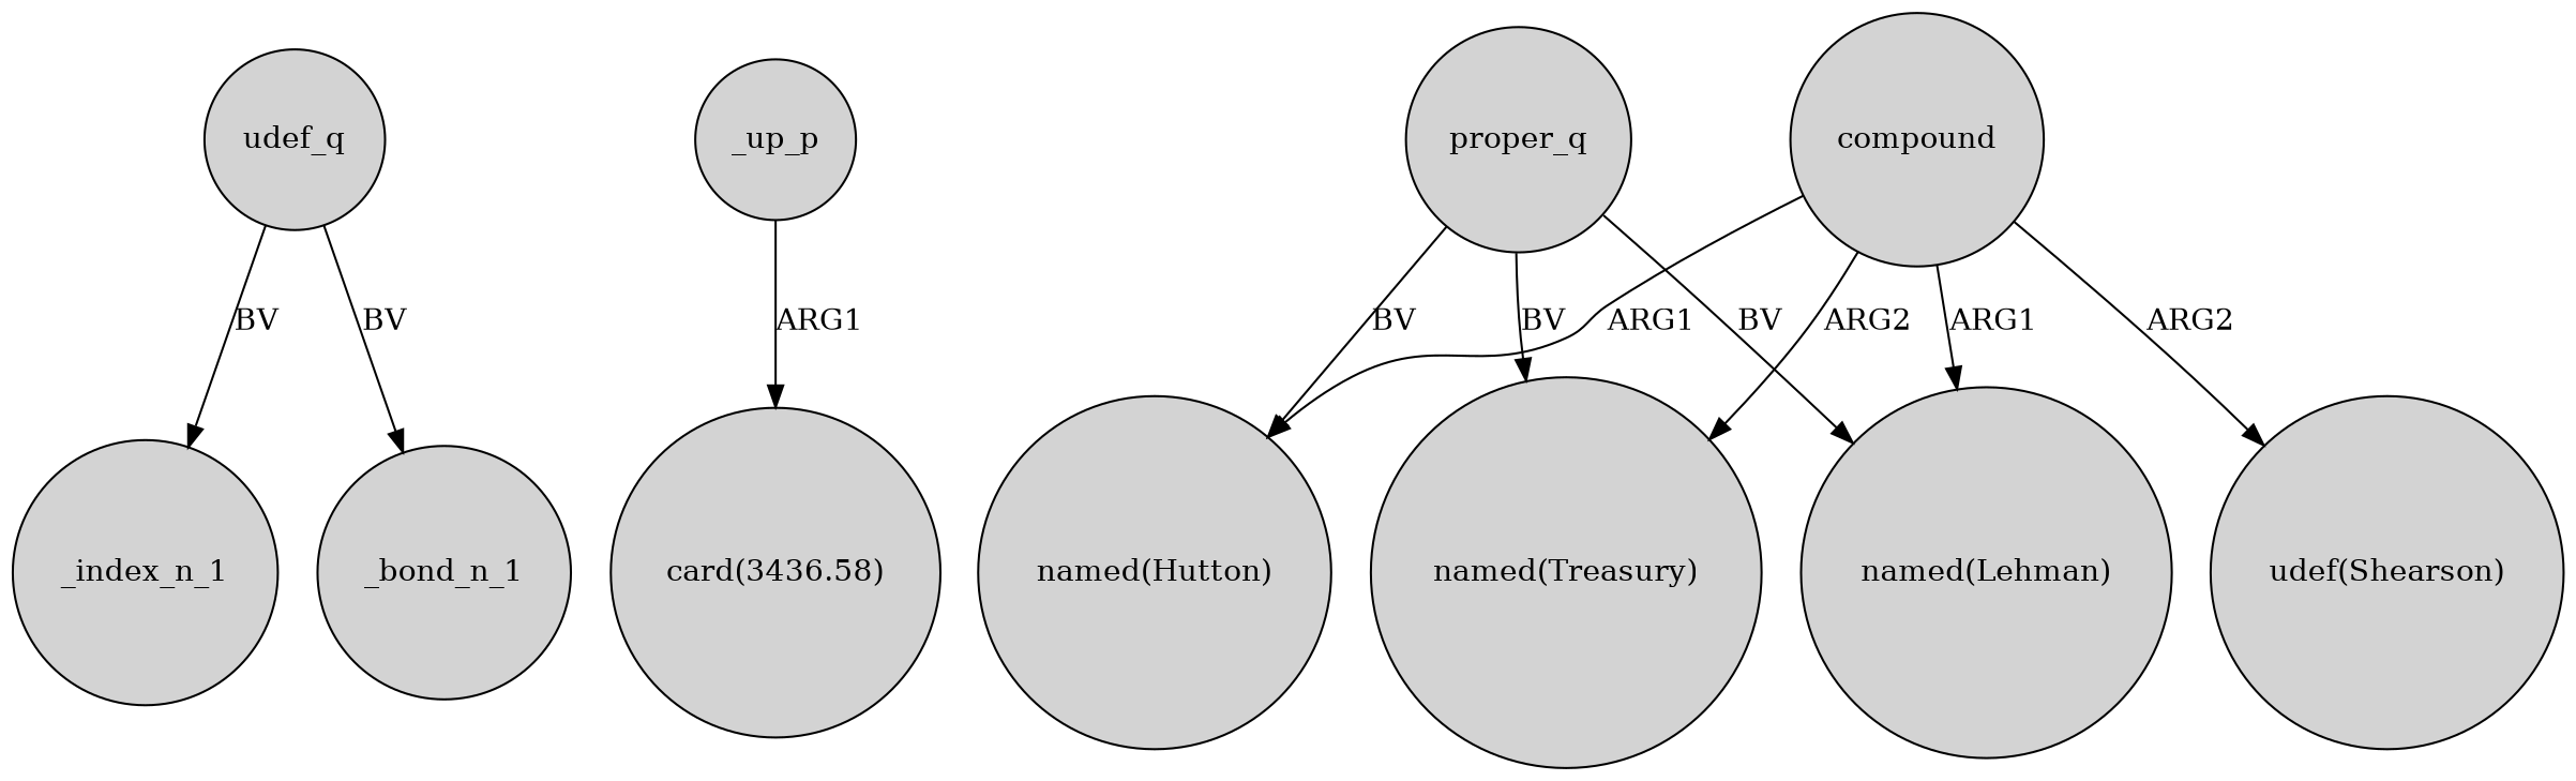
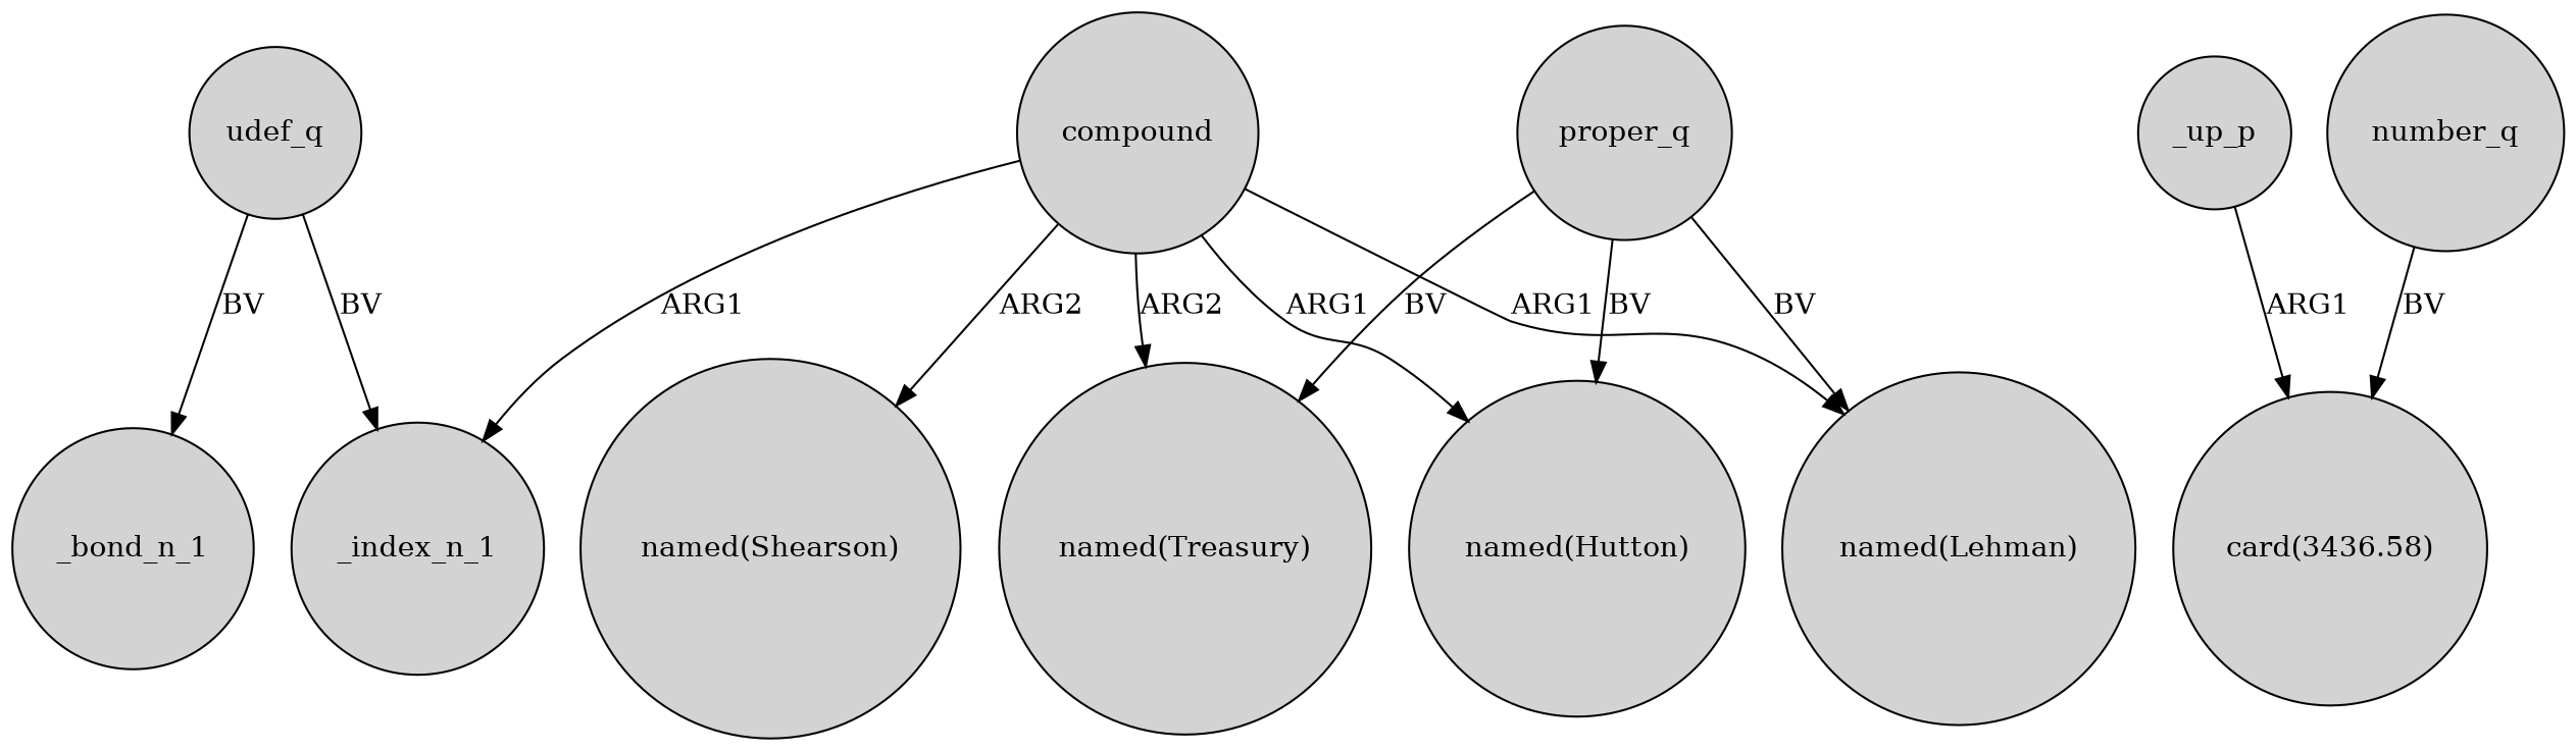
  digraph {
    node [shape=circle style=filled]
    udef_q
    _index_n_1
    _bond_n_1
    _up_p
    "card(3436.58)"
    proper_q
    "named(Hutton)"
    "named(Treasury)"
    "named(Lehman)"
    compound
-   "named(Shearson)" [label="udef(Shearson)"]
+   "named(Shearson)"
+   number_q
    udef_q -> _index_n_1 [label=BV]
    udef_q -> _bond_n_1 [label=BV]
    _up_p -> "card(3436.58)" [label=ARG1]
    proper_q -> "named(Hutton)" [label=BV]
    proper_q -> "named(Treasury)" [label=BV]
    proper_q -> "named(Lehman)" [label=BV]
+   compound -> _index_n_1 [label=ARG1]
    compound -> "named(Hutton)" [label=ARG1]
    compound -> "named(Treasury)" [label=ARG2]
    compound -> "named(Lehman)" [label=ARG1]
    compound -> "named(Shearson)" [label=ARG2]
+   number_q -> "card(3436.58)" [label=BV]
  }
